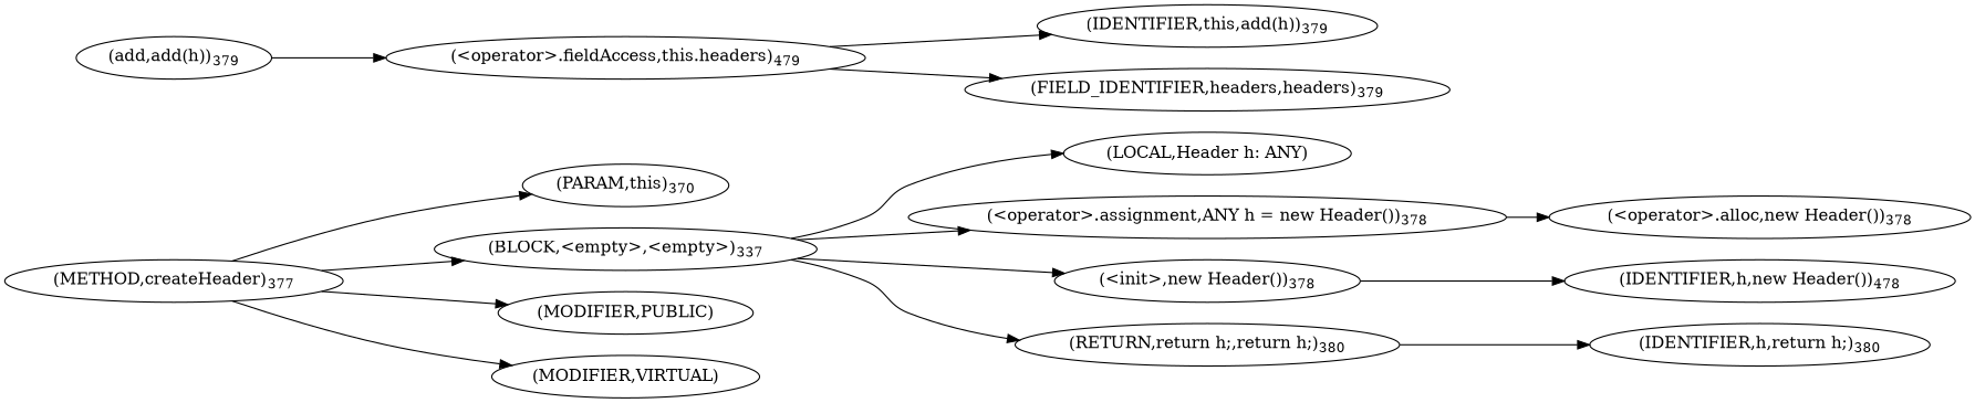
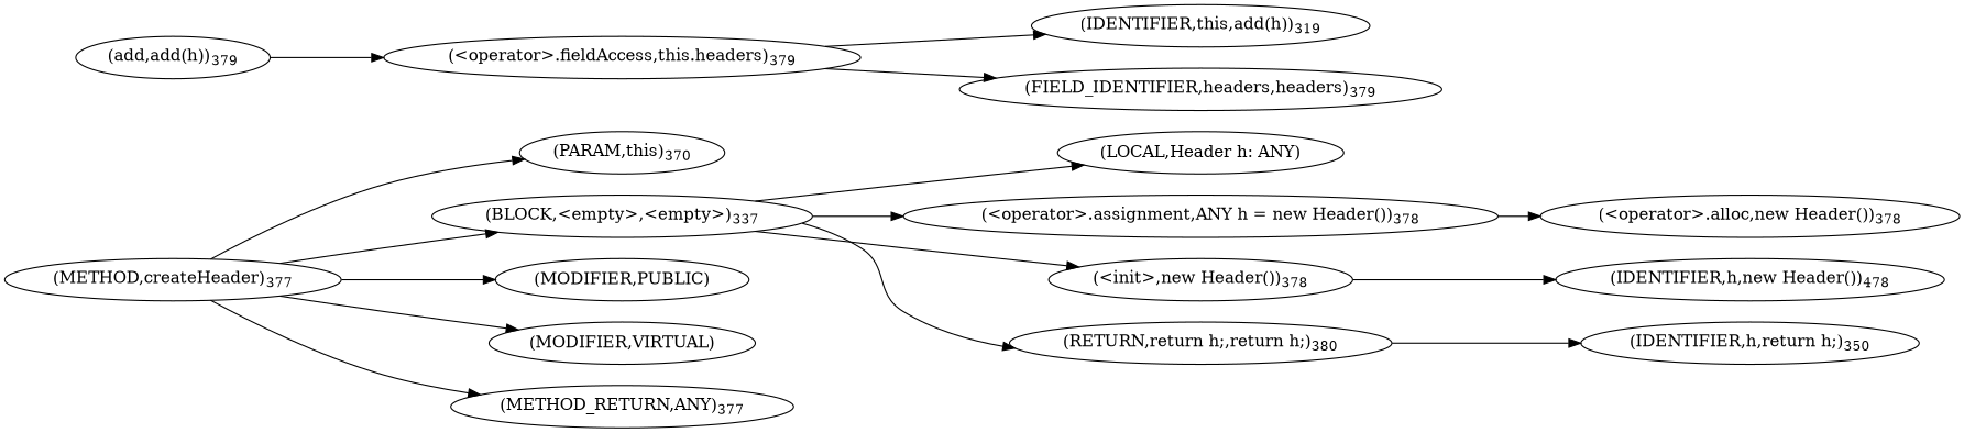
  digraph {
    rankdir=LR
    n1 [label=<(METHOD,createHeader)<SUB>377</SUB>>]
    n2 [label=<(PARAM,this)<SUB>370</SUB>>]
    n3 [label=<(BLOCK,&lt;empty&gt;,&lt;empty&gt;)<SUB>337</SUB>>]
    n4 [label=<(MODIFIER,PUBLIC)>]
    n5 [label=<(MODIFIER,VIRTUAL)>]
+   n6 [label=<(METHOD_RETURN,ANY)<SUB>377</SUB>>]
    n7 [label=<(LOCAL,Header h: ANY)>]
    n8 [label=<(&lt;operator&gt;.assignment,ANY h = new Header())<SUB>378</SUB>>]
    n9 [label=<(&lt;init&gt;,new Header())<SUB>378</SUB>>]
    n10 [label=<(RETURN,return h;,return h;)<SUB>380</SUB>>]
    n11 [label=<(&lt;operator&gt;.alloc,new Header())<SUB>378</SUB>>]
    n12 [label=<(IDENTIFIER,h,new Header())<SUB>478</SUB>>]
    n13 [label=<(add,add(h))<SUB>379</SUB>>]
-   n14 [label=<(&lt;operator&gt;.fieldAccess,this.headers)<SUB>479</SUB>>]
-   n15 [label=<(IDENTIFIER,h,return h;)<SUB>380</SUB>>]
-   n16 [label=<(IDENTIFIER,this,add(h))<SUB>379</SUB>>]
+   n14 [label=<(&lt;operator&gt;.fieldAccess,this.headers)<SUB>379</SUB>>]
+   n15 [label=<(IDENTIFIER,h,return h;)<SUB>350</SUB>>]
+   n16 [label=<(IDENTIFIER,this,add(h))<SUB>319</SUB>>]
    n17 [label=<(FIELD_IDENTIFIER,headers,headers)<SUB>379</SUB>>]
    n1 -> n2
    n1 -> n3
    n1 -> n4
    n1 -> n5
+   n1 -> n6
    n3 -> n7
    n3 -> n8
    n3 -> n9
    n3 -> n10
    n8 -> n11
    n9 -> n12
    n10 -> n15
    n13 -> n14
    n14 -> n16
    n14 -> n17
  }
